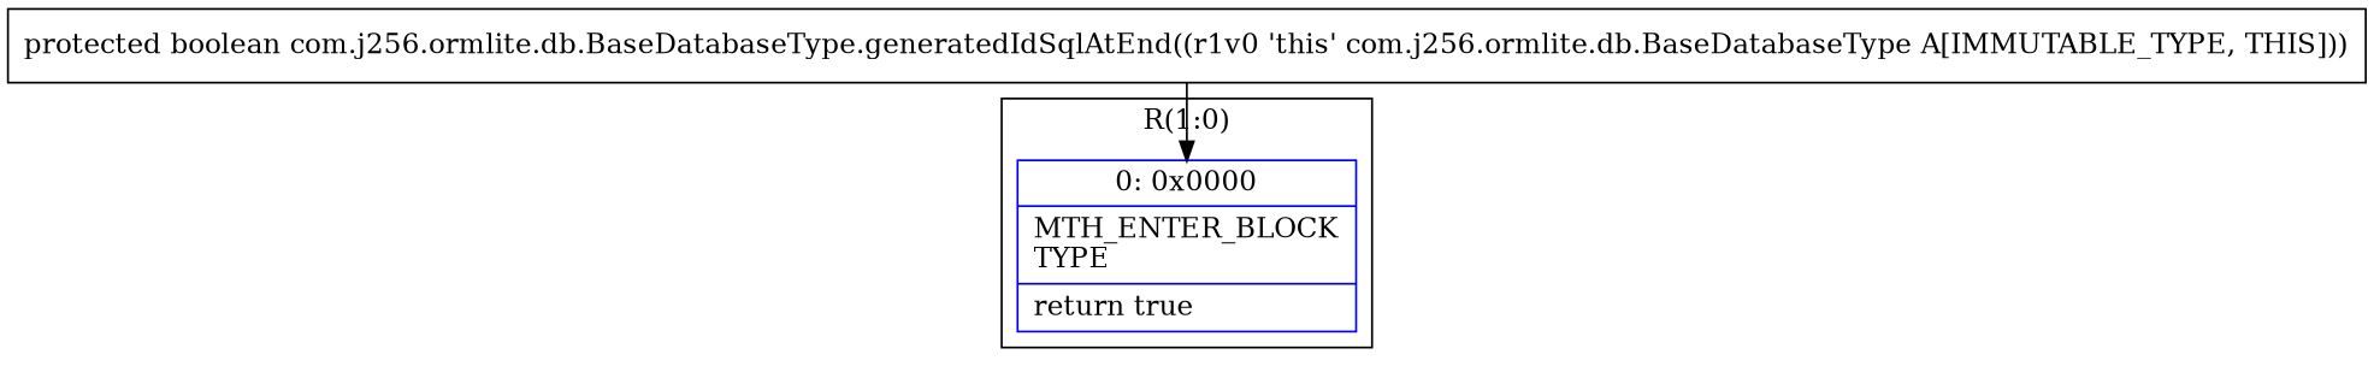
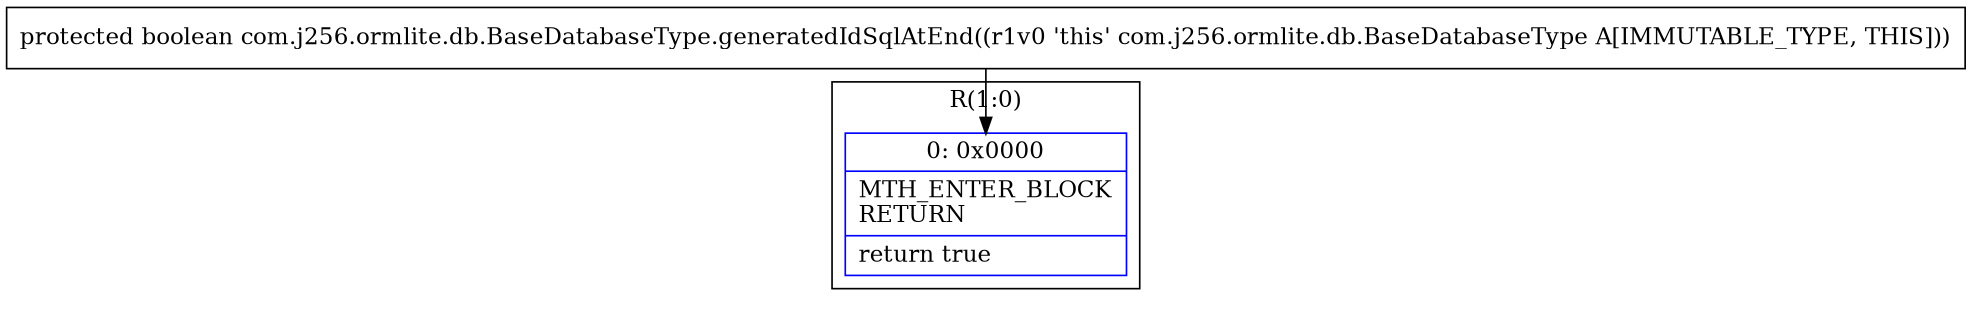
  digraph {
    node [shape=record]
-   n1 [color=blue label="{0\:\ 0x0000|MTH_ENTER_BLOCK\lTYPE\l|return true\l}"]
+   n1 [color=blue label="{0\:\ 0x0000|MTH_ENTER_BLOCK\lRETURN\l|return true\l}"]
    n2 [label="{protected boolean com.j256.ormlite.db.BaseDatabaseType.generatedIdSqlAtEnd((r1v0 'this' com.j256.ormlite.db.BaseDatabaseType A[IMMUTABLE_TYPE, THIS])) }"]
    subgraph cluster_1 {
      label="R(1:0)"
      n1
    }
    n2 -> n1
  }
